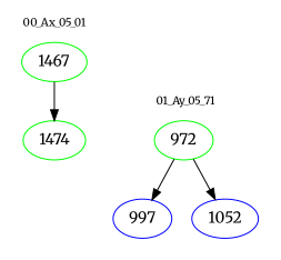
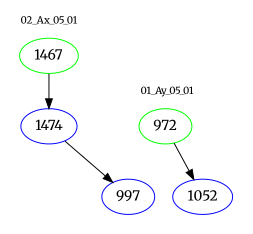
  digraph {
    fontname=Merriweather
    node [color=blue fontname=Merriweather]
    edge [color=black fontname=Merriweather]
    n1 [color=green label=1467]
-   n2 [color=green label=1474]
+   n2 [label=1474]
    n3 [color=green label=972]
    n4 [label=997]
    n5 [label=1052]
    subgraph cluster_1 {
      color=white
      fontsize=10
-     label="00_Ax_05_01"
+     label="02_Ax_05_01"
      n1
      n2
    }
    subgraph cluster_2 {
      color=white
      fontsize=10
-     label="01_Ay_05_71"
+     label="01_Ay_05_01"
      n3
      n4
      n5
    }
    n1 -> n2
-   n3 -> n4
+   n2 -> n4
    n3 -> n5
  }
